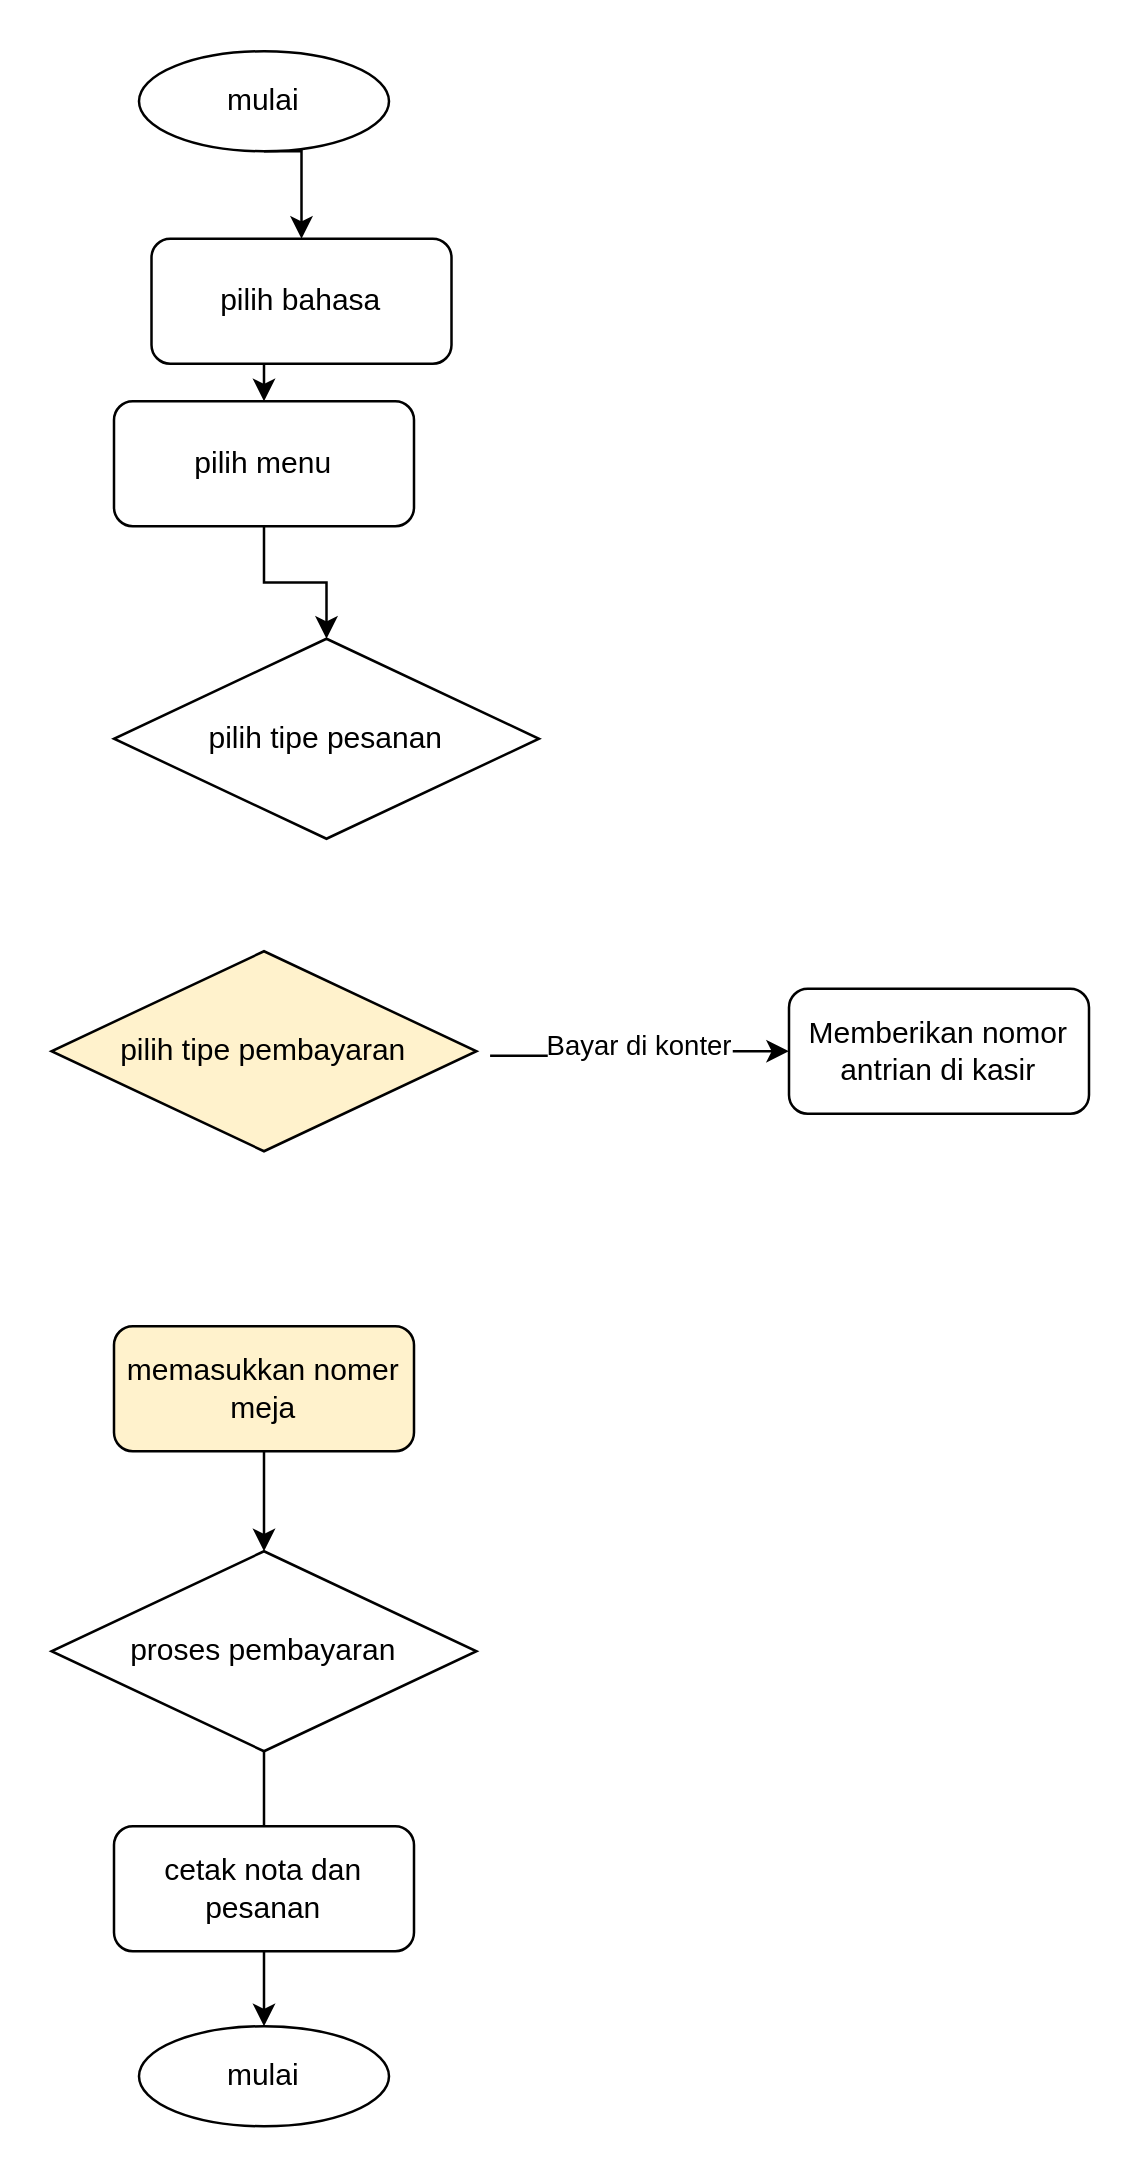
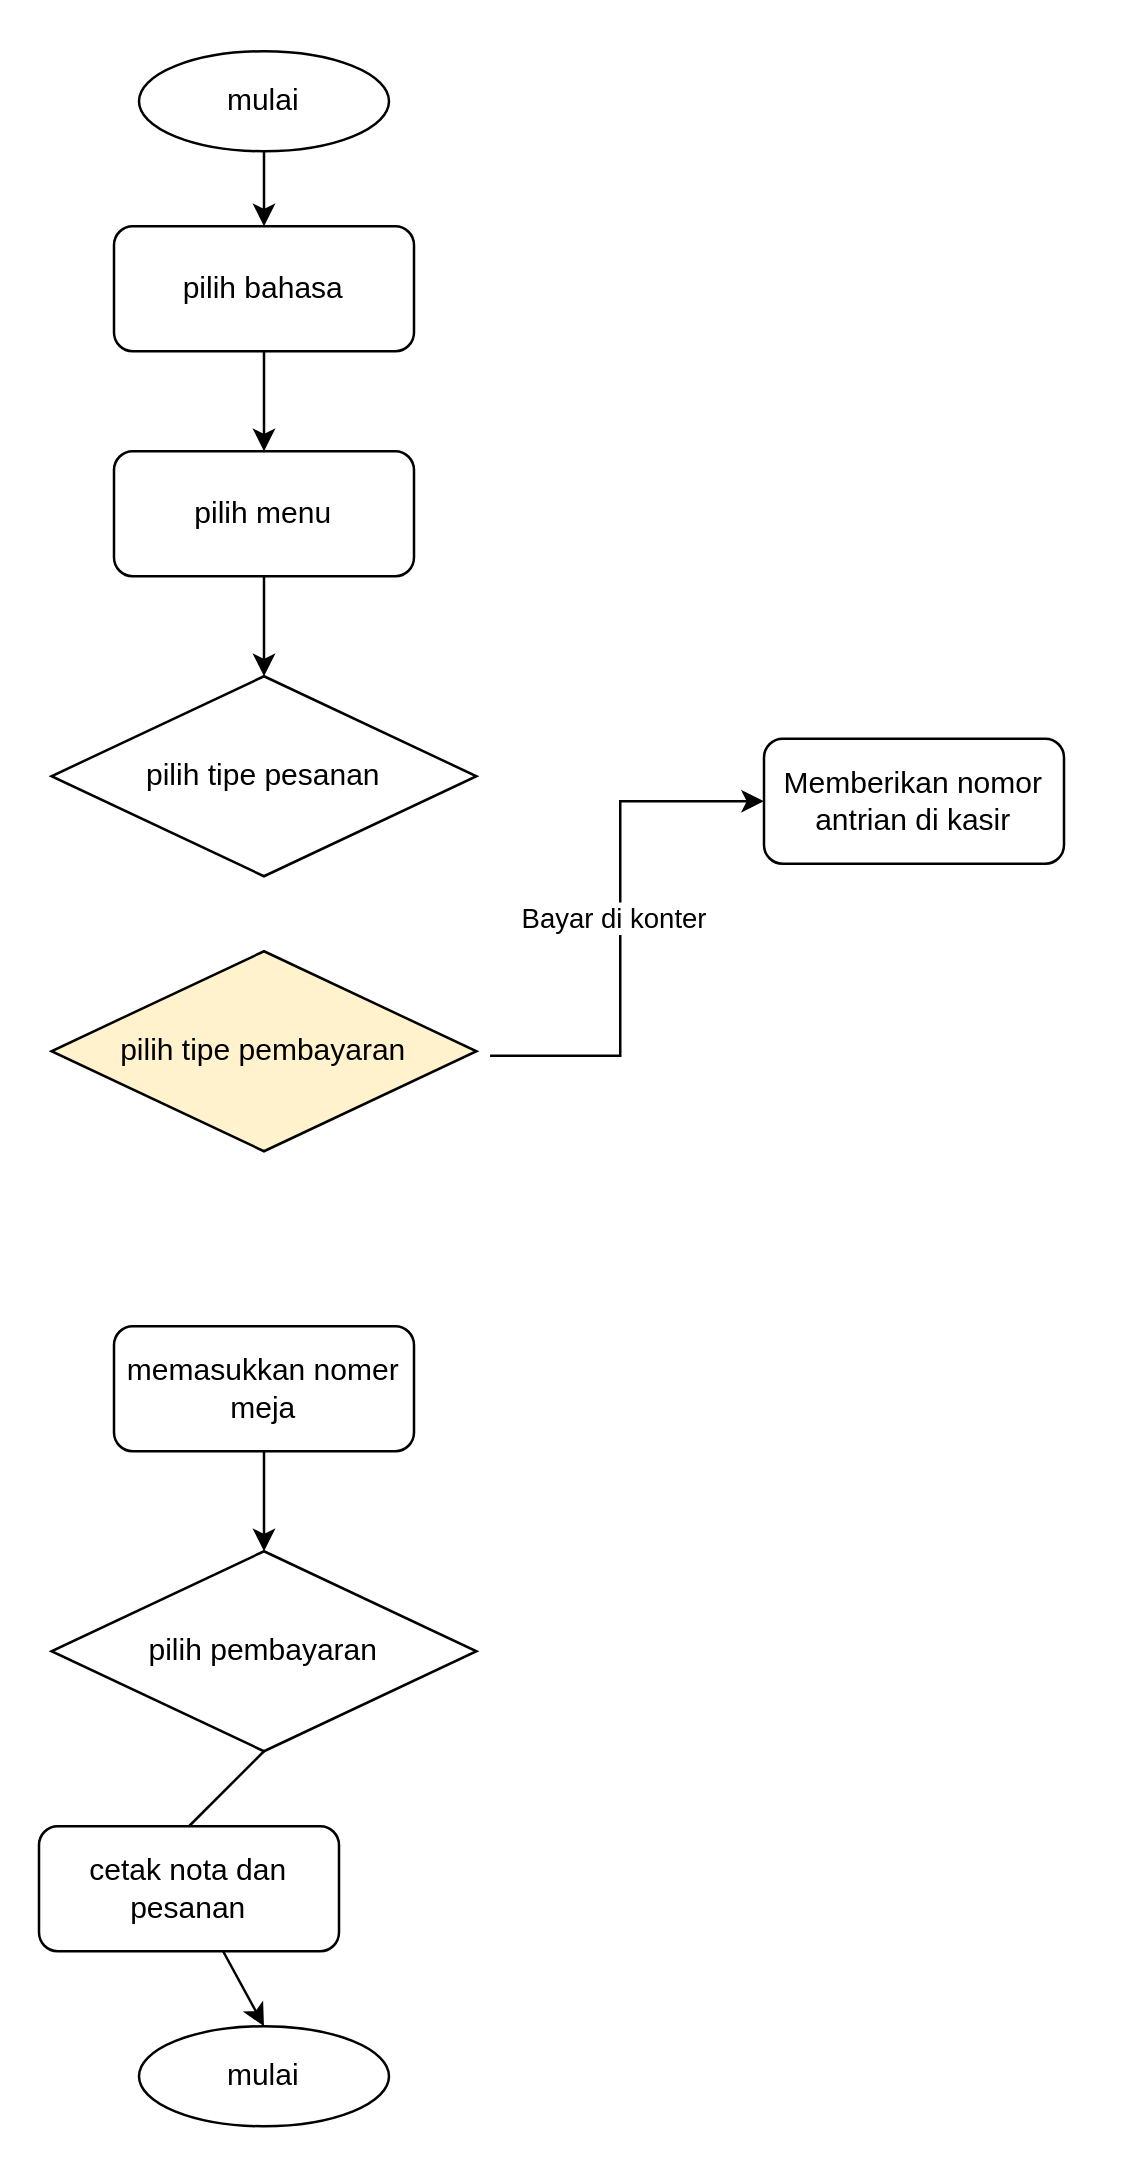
  <mxCell id="0" />
  <mxCell id="1" parent="0" />
  <mxCell id="2" style="edgeStyle=orthogonalEdgeStyle;rounded=0;orthogonalLoop=1;jettySize=auto;html=1;exitX=0.5;exitY=1;exitDx=0;exitDy=0;entryX=0.5;entryY=0;entryDx=0;entryDy=0;" edge="1" parent="1" source="3" target="5"><mxGeometry relative="1" as="geometry" /></mxCell>
  <mxCell id="3" value="mulai" style="ellipse;whiteSpace=wrap;html=1;" vertex="1" parent="1"><mxGeometry x="55" y="20" width="100" height="40" as="geometry" /></mxCell>
  <mxCell id="4" style="edgeStyle=orthogonalEdgeStyle;rounded=0;orthogonalLoop=1;jettySize=auto;html=1;exitX=0.5;exitY=1;exitDx=0;exitDy=0;entryX=0.5;entryY=0;entryDx=0;entryDy=0;" edge="1" parent="1" source="5" target="7"><mxGeometry relative="1" as="geometry" /></mxCell>
- <mxCell id="5" value="pilih bahasa" style="rounded=1;whiteSpace=wrap;html=1;" vertex="1" parent="1"><mxGeometry x="60" y="95" width="120" height="50" as="geometry" /></mxCell>
+ <mxCell id="5" value="pilih bahasa" style="rounded=1;whiteSpace=wrap;html=1;" vertex="1" parent="1"><mxGeometry x="45" y="90" width="120" height="50" as="geometry" /></mxCell>
  <mxCell id="6" style="edgeStyle=orthogonalEdgeStyle;rounded=0;orthogonalLoop=1;jettySize=auto;html=1;exitX=0.5;exitY=1;exitDx=0;exitDy=0;entryX=0.5;entryY=0;entryDx=0;entryDy=0;" edge="1" parent="1" source="7" target="8"><mxGeometry relative="1" as="geometry" /></mxCell>
- <mxCell id="7" value="pilih menu" style="rounded=1;whiteSpace=wrap;html=1;" vertex="1" parent="1"><mxGeometry x="45" y="160" width="120" height="50" as="geometry" /></mxCell>
- <mxCell id="8" value="pilih tipe pesanan" style="rhombus;whiteSpace=wrap;html=1;" vertex="1" parent="1"><mxGeometry x="45" y="255" width="170" height="80" as="geometry" /></mxCell>
- <mxCell id="9" value="memasukkan nomer meja " style="rounded=1;whiteSpace=wrap;html=1;fillColor=#fff2cc;" vertex="1" parent="1"><mxGeometry x="45" y="530" width="120" height="50" as="geometry" /></mxCell>
+ <mxCell id="7" value="pilih menu" style="rounded=1;whiteSpace=wrap;html=1;" vertex="1" parent="1"><mxGeometry x="45" y="180" width="120" height="50" as="geometry" /></mxCell>
+ <mxCell id="8" value="pilih tipe pesanan" style="rhombus;whiteSpace=wrap;html=1;" vertex="1" parent="1"><mxGeometry x="20" y="270" width="170" height="80" as="geometry" /></mxCell>
+ <mxCell id="9" value="memasukkan nomer meja " style="rounded=1;whiteSpace=wrap;html=1;" vertex="1" parent="1"><mxGeometry x="45" y="530" width="120" height="50" as="geometry" /></mxCell>
  <mxCell id="10" value="pilih tipe pembayaran" style="rhombus;whiteSpace=wrap;html=1;fillColor=#fff2cc;" vertex="1" parent="1"><mxGeometry x="20" y="380" width="170" height="80" as="geometry" /></mxCell>
  <mxCell id="11" value="" style="endArrow=classic;html=1;rounded=0;exitX=0.5;exitY=1;exitDx=0;exitDy=0;entryX=0.5;entryY=0;entryDx=0;entryDy=0;" edge="1" parent="1" source="9" target="13"><mxGeometry width="50" height="50" relative="1" as="geometry"><mxPoint x="355" y="670" as="sourcePoint" /><mxPoint x="105" y="645" as="targetPoint" /></mxGeometry></mxCell>
  <mxCell id="12" value="mulai" style="ellipse;whiteSpace=wrap;html=1;" vertex="1" parent="1"><mxGeometry x="55" y="810" width="100" height="40" as="geometry" /></mxCell>
- <mxCell id="13" value="proses pembayaran" style="rhombus;whiteSpace=wrap;html=1;" vertex="1" parent="1"><mxGeometry x="20" y="620" width="170" height="80" as="geometry" /></mxCell>
- <mxCell id="14" value="cetak nota dan pesanan" style="rounded=1;whiteSpace=wrap;html=1;" vertex="1" parent="1"><mxGeometry x="45" y="730" width="120" height="50" as="geometry" /></mxCell>
+ <mxCell id="13" value="pilih pembayaran" style="rhombus;whiteSpace=wrap;html=1;" vertex="1" parent="1"><mxGeometry x="20" y="620" width="170" height="80" as="geometry" /></mxCell>
+ <mxCell id="14" value="cetak nota dan pesanan" style="rounded=1;whiteSpace=wrap;html=1;" vertex="1" parent="1"><mxGeometry x="15" y="730" width="120" height="50" as="geometry" /></mxCell>
  <mxCell id="15" value="" style="endArrow=classic;html=1;rounded=0;entryX=0.5;entryY=0;entryDx=0;entryDy=0;" edge="1" parent="1" source="14" target="12"><mxGeometry width="50" height="50" relative="1" as="geometry"><mxPoint x="105" y="830" as="sourcePoint" /><mxPoint x="105" y="850.711" as="targetPoint" /></mxGeometry></mxCell>
  <mxCell id="16" value="" style="endArrow=none;html=1;rounded=0;exitX=0.5;exitY=1;exitDx=0;exitDy=0;entryX=0.5;entryY=0;entryDx=0;entryDy=0;" edge="1" parent="1" source="13" target="14"><mxGeometry width="50" height="50" relative="1" as="geometry"><mxPoint x="95" y="740" as="sourcePoint" /><mxPoint x="145" y="690" as="targetPoint" /></mxGeometry></mxCell>
- <mxCell id="17" value="Memberikan nomor antrian di kasir" style="rounded=1;whiteSpace=wrap;html=1;" vertex="1" parent="1"><mxGeometry x="315" y="395" width="120" height="50" as="geometry" /></mxCell>
+ <mxCell id="17" value="Memberikan nomor antrian di kasir" style="rounded=1;whiteSpace=wrap;html=1;" vertex="1" parent="1"><mxGeometry x="305" y="295" width="120" height="50" as="geometry" /></mxCell>
  <mxCell id="18" value="" style="edgeStyle=orthogonalEdgeStyle;rounded=0;orthogonalLoop=1;jettySize=auto;html=1;exitX=1.032;exitY=0.523;exitDx=0;exitDy=0;entryX=0;entryY=0.5;entryDx=0;entryDy=0;exitPerimeter=0;" edge="1" parent="1" source="10" target="17"><mxGeometry relative="1" as="geometry"><mxPoint x="115" y="470" as="sourcePoint" /><mxPoint x="115" y="540" as="targetPoint" /></mxGeometry></mxCell>
  <mxCell id="19" value="Bayar di konter" style="edgeLabel;html=1;align=center;verticalAlign=middle;resizable=0;points=[];" vertex="1" connectable="0" parent="18"><mxGeometry x="0.013" y="3" relative="1" as="geometry"><mxPoint as="offset" /></mxGeometry></mxCell>
